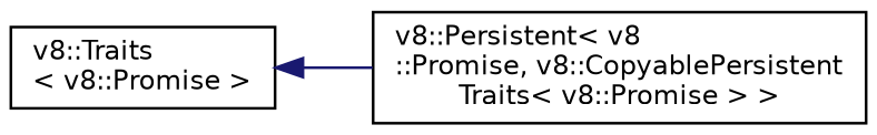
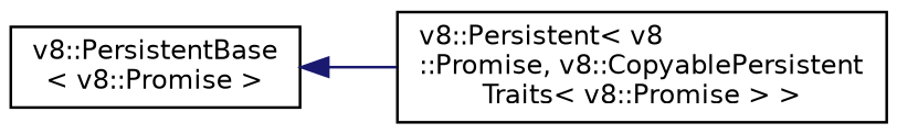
  digraph {
    rankdir=LR
    node [color=black fillcolor=white fontname=Helvetica fontsize=10 shape=record style=filled]
-   n1 [height=0.2 label="v8::Traits\l\< v8::Promise \>" width=0.4]
+   n1 [height=0.2 label="v8::PersistentBase\l\< v8::Promise \>" width=0.4]
    n2 [height=0.2 label="v8::Persistent\< v8\l::Promise, v8::CopyablePersistent\lTraits\< v8::Promise \> \>" width=0.4]
    n1 -> n2 [color=midnightblue dir=back fontname=Helvetica fontsize=10 labelfontname=Helvetica labelfontsize=10 style=solid]
  }
